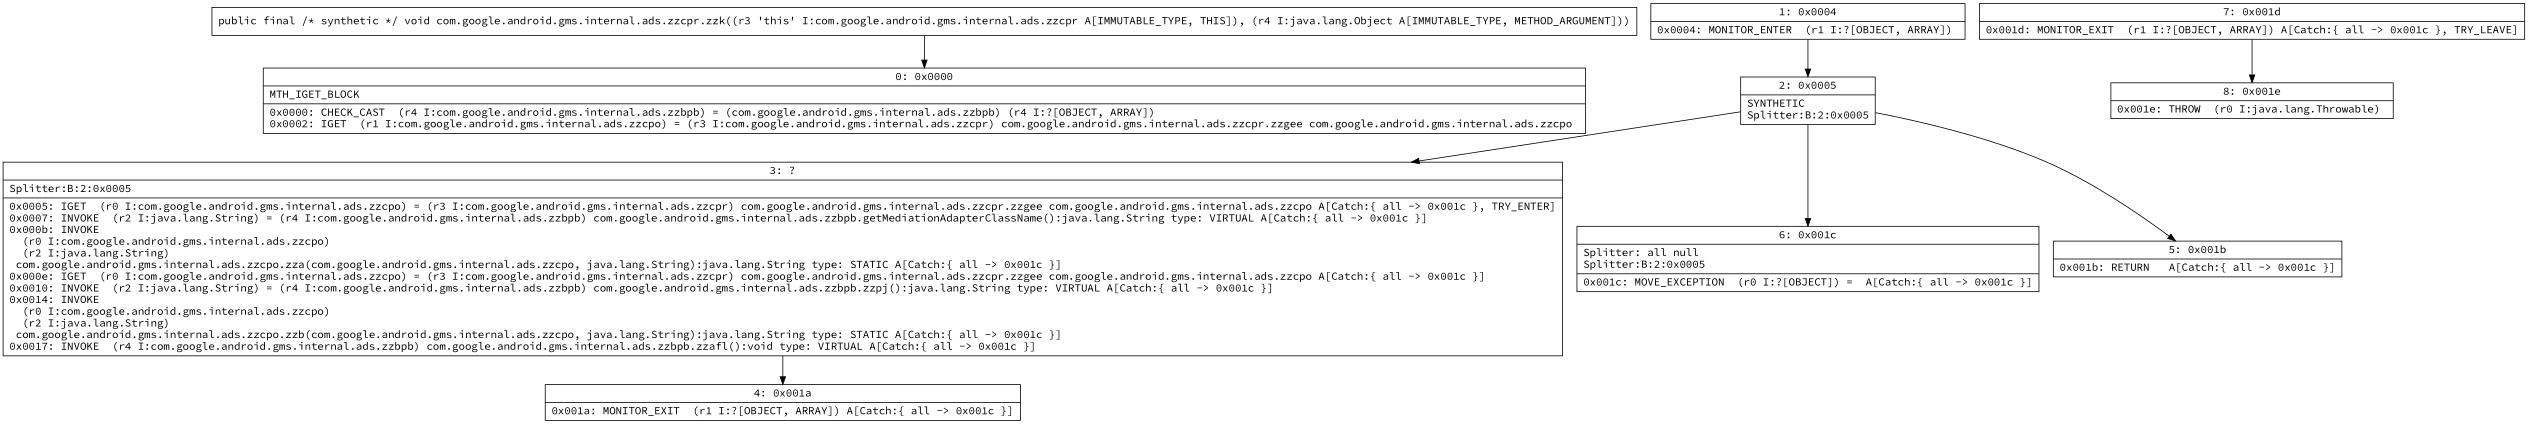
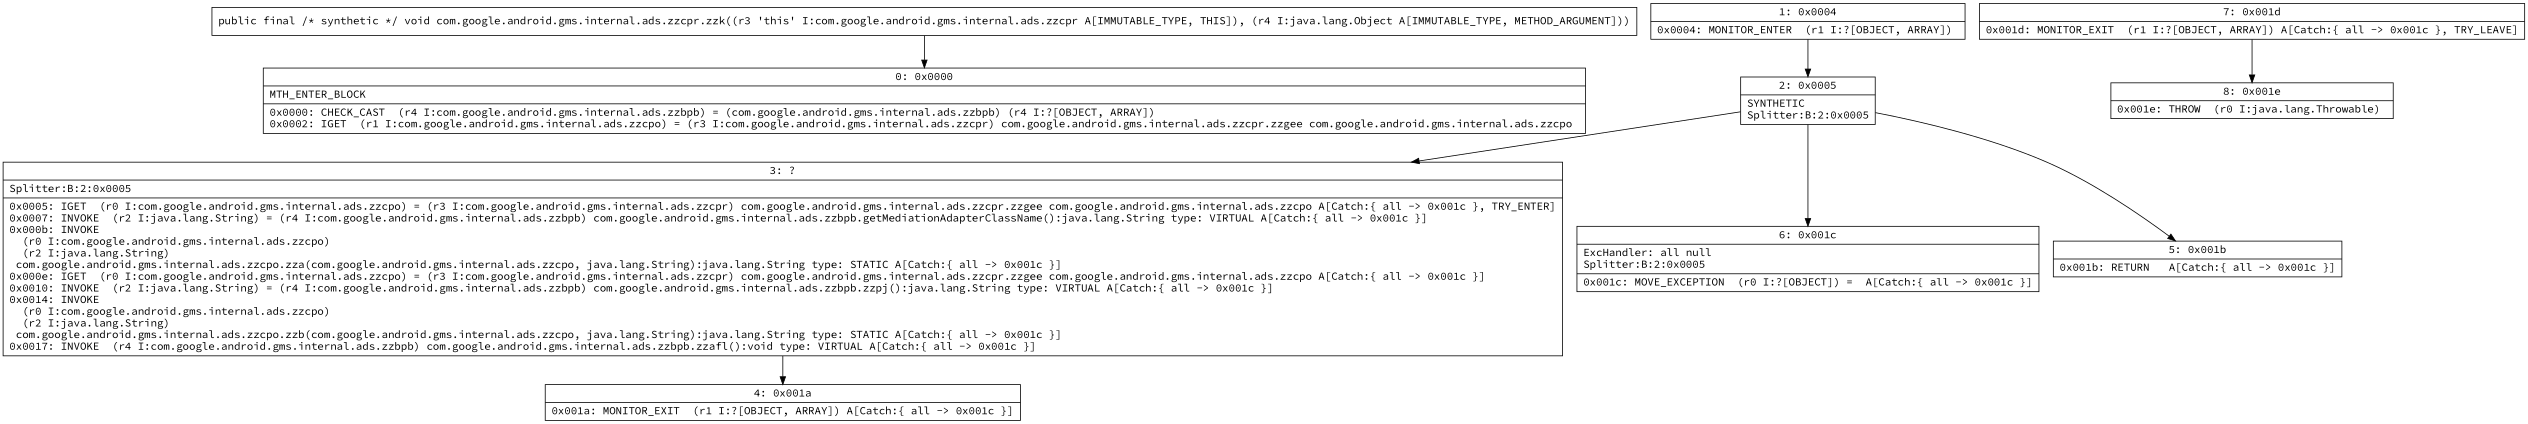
  digraph {
    fontname="Source Code Pro"
    node [fontname="Source Code Pro" shape=record]
    edge [fontname="Source Code Pro"]
-   n1 [label="{0\:\ 0x0000|MTH_IGET_BLOCK\l|0x0000: CHECK_CAST  (r4 I:com.google.android.gms.internal.ads.zzbpb) = (com.google.android.gms.internal.ads.zzbpb) (r4 I:?[OBJECT, ARRAY]) \l0x0002: IGET  (r1 I:com.google.android.gms.internal.ads.zzcpo) = (r3 I:com.google.android.gms.internal.ads.zzcpr) com.google.android.gms.internal.ads.zzcpr.zzgee com.google.android.gms.internal.ads.zzcpo \l}"]
+   n1 [label="{0\:\ 0x0000|MTH_ENTER_BLOCK\l|0x0000: CHECK_CAST  (r4 I:com.google.android.gms.internal.ads.zzbpb) = (com.google.android.gms.internal.ads.zzbpb) (r4 I:?[OBJECT, ARRAY]) \l0x0002: IGET  (r1 I:com.google.android.gms.internal.ads.zzcpo) = (r3 I:com.google.android.gms.internal.ads.zzcpr) com.google.android.gms.internal.ads.zzcpr.zzgee com.google.android.gms.internal.ads.zzcpo \l}"]
    n2 [label="{1\:\ 0x0004|0x0004: MONITOR_ENTER  (r1 I:?[OBJECT, ARRAY]) \l}"]
    n3 [label="{2\:\ 0x0005|SYNTHETIC\lSplitter:B:2:0x0005\l}"]
    n4 [label="{3\:\ ?|Splitter:B:2:0x0005\l|0x0005: IGET  (r0 I:com.google.android.gms.internal.ads.zzcpo) = (r3 I:com.google.android.gms.internal.ads.zzcpr) com.google.android.gms.internal.ads.zzcpr.zzgee com.google.android.gms.internal.ads.zzcpo A[Catch:\{ all \-\> 0x001c \}, TRY_ENTER]\l0x0007: INVOKE  (r2 I:java.lang.String) = (r4 I:com.google.android.gms.internal.ads.zzbpb) com.google.android.gms.internal.ads.zzbpb.getMediationAdapterClassName():java.lang.String type: VIRTUAL A[Catch:\{ all \-\> 0x001c \}]\l0x000b: INVOKE  \l  (r0 I:com.google.android.gms.internal.ads.zzcpo)\l  (r2 I:java.lang.String)\l com.google.android.gms.internal.ads.zzcpo.zza(com.google.android.gms.internal.ads.zzcpo, java.lang.String):java.lang.String type: STATIC A[Catch:\{ all \-\> 0x001c \}]\l0x000e: IGET  (r0 I:com.google.android.gms.internal.ads.zzcpo) = (r3 I:com.google.android.gms.internal.ads.zzcpr) com.google.android.gms.internal.ads.zzcpr.zzgee com.google.android.gms.internal.ads.zzcpo A[Catch:\{ all \-\> 0x001c \}]\l0x0010: INVOKE  (r2 I:java.lang.String) = (r4 I:com.google.android.gms.internal.ads.zzbpb) com.google.android.gms.internal.ads.zzbpb.zzpj():java.lang.String type: VIRTUAL A[Catch:\{ all \-\> 0x001c \}]\l0x0014: INVOKE  \l  (r0 I:com.google.android.gms.internal.ads.zzcpo)\l  (r2 I:java.lang.String)\l com.google.android.gms.internal.ads.zzcpo.zzb(com.google.android.gms.internal.ads.zzcpo, java.lang.String):java.lang.String type: STATIC A[Catch:\{ all \-\> 0x001c \}]\l0x0017: INVOKE  (r4 I:com.google.android.gms.internal.ads.zzbpb) com.google.android.gms.internal.ads.zzbpb.zzafl():void type: VIRTUAL A[Catch:\{ all \-\> 0x001c \}]\l}"]
-   n5 [label="{6\:\ 0x001c|Splitter: all null\lSplitter:B:2:0x0005\l|0x001c: MOVE_EXCEPTION  (r0 I:?[OBJECT]) =  A[Catch:\{ all \-\> 0x001c \}]\l}"]
+   n5 [label="{6\:\ 0x001c|ExcHandler: all null\lSplitter:B:2:0x0005\l|0x001c: MOVE_EXCEPTION  (r0 I:?[OBJECT]) =  A[Catch:\{ all \-\> 0x001c \}]\l}"]
    n6 [label="{5\:\ 0x001b|0x001b: RETURN   A[Catch:\{ all \-\> 0x001c \}]\l}"]
    n7 [label="{4\:\ 0x001a|0x001a: MONITOR_EXIT  (r1 I:?[OBJECT, ARRAY]) A[Catch:\{ all \-\> 0x001c \}]\l}"]
    n8 [label="{7\:\ 0x001d|0x001d: MONITOR_EXIT  (r1 I:?[OBJECT, ARRAY]) A[Catch:\{ all \-\> 0x001c \}, TRY_LEAVE]\l}"]
    n9 [label="{8\:\ 0x001e|0x001e: THROW  (r0 I:java.lang.Throwable) \l}"]
    n10 [label="{public final \/* synthetic *\/ void com.google.android.gms.internal.ads.zzcpr.zzk((r3 'this' I:com.google.android.gms.internal.ads.zzcpr A[IMMUTABLE_TYPE, THIS]), (r4 I:java.lang.Object A[IMMUTABLE_TYPE, METHOD_ARGUMENT])) }"]
    n2 -> n3
    n3 -> n4
    n3 -> n5
    n3 -> n6
    n4 -> n7
    n8 -> n9
    n10 -> n1
  }
